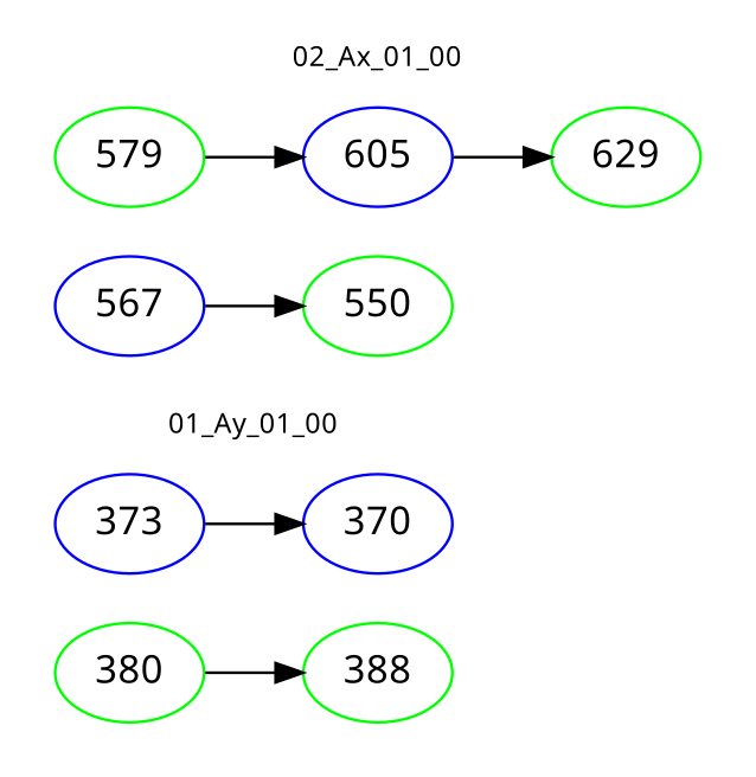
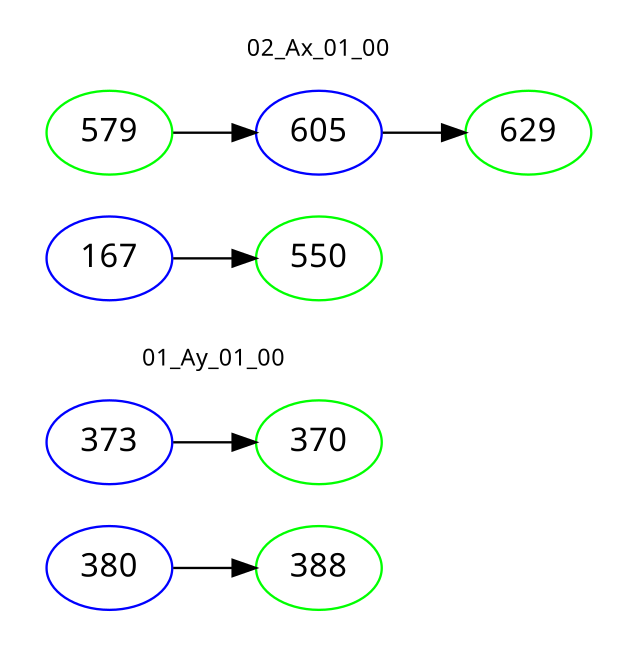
  digraph {
    fontname="Noto Sans"
    rankdir=LR
    node [color=green fontname="Noto Sans"]
    edge [color=black fontname="Noto Sans"]
    n1 [color=blue label=373]
-   n2 [label=380]
-   n3 [color=blue label=370]
+   n2 [color=blue label=380]
+   n3 [label=370]
    n4 [label=388]
    n5 [label=579]
-   n6 [color=blue label=567]
+   n6 [color=blue label=167]
    n7 [color=blue label=605]
    n8 [label=550]
    n9 [label=629]
    subgraph cluster_1 {
      color=white
      fontsize=10
      label="01_Ay_01_00"
      n1
      n2
      n3
      n4
    }
    subgraph cluster_2 {
      color=white
      fontsize=10
      label="02_Ax_01_00"
      n5
      n6
      n7
      n8
      n9
    }
    n1 -> n3
    n2 -> n4
    n5 -> n7
    n6 -> n8
    n7 -> n9
  }
